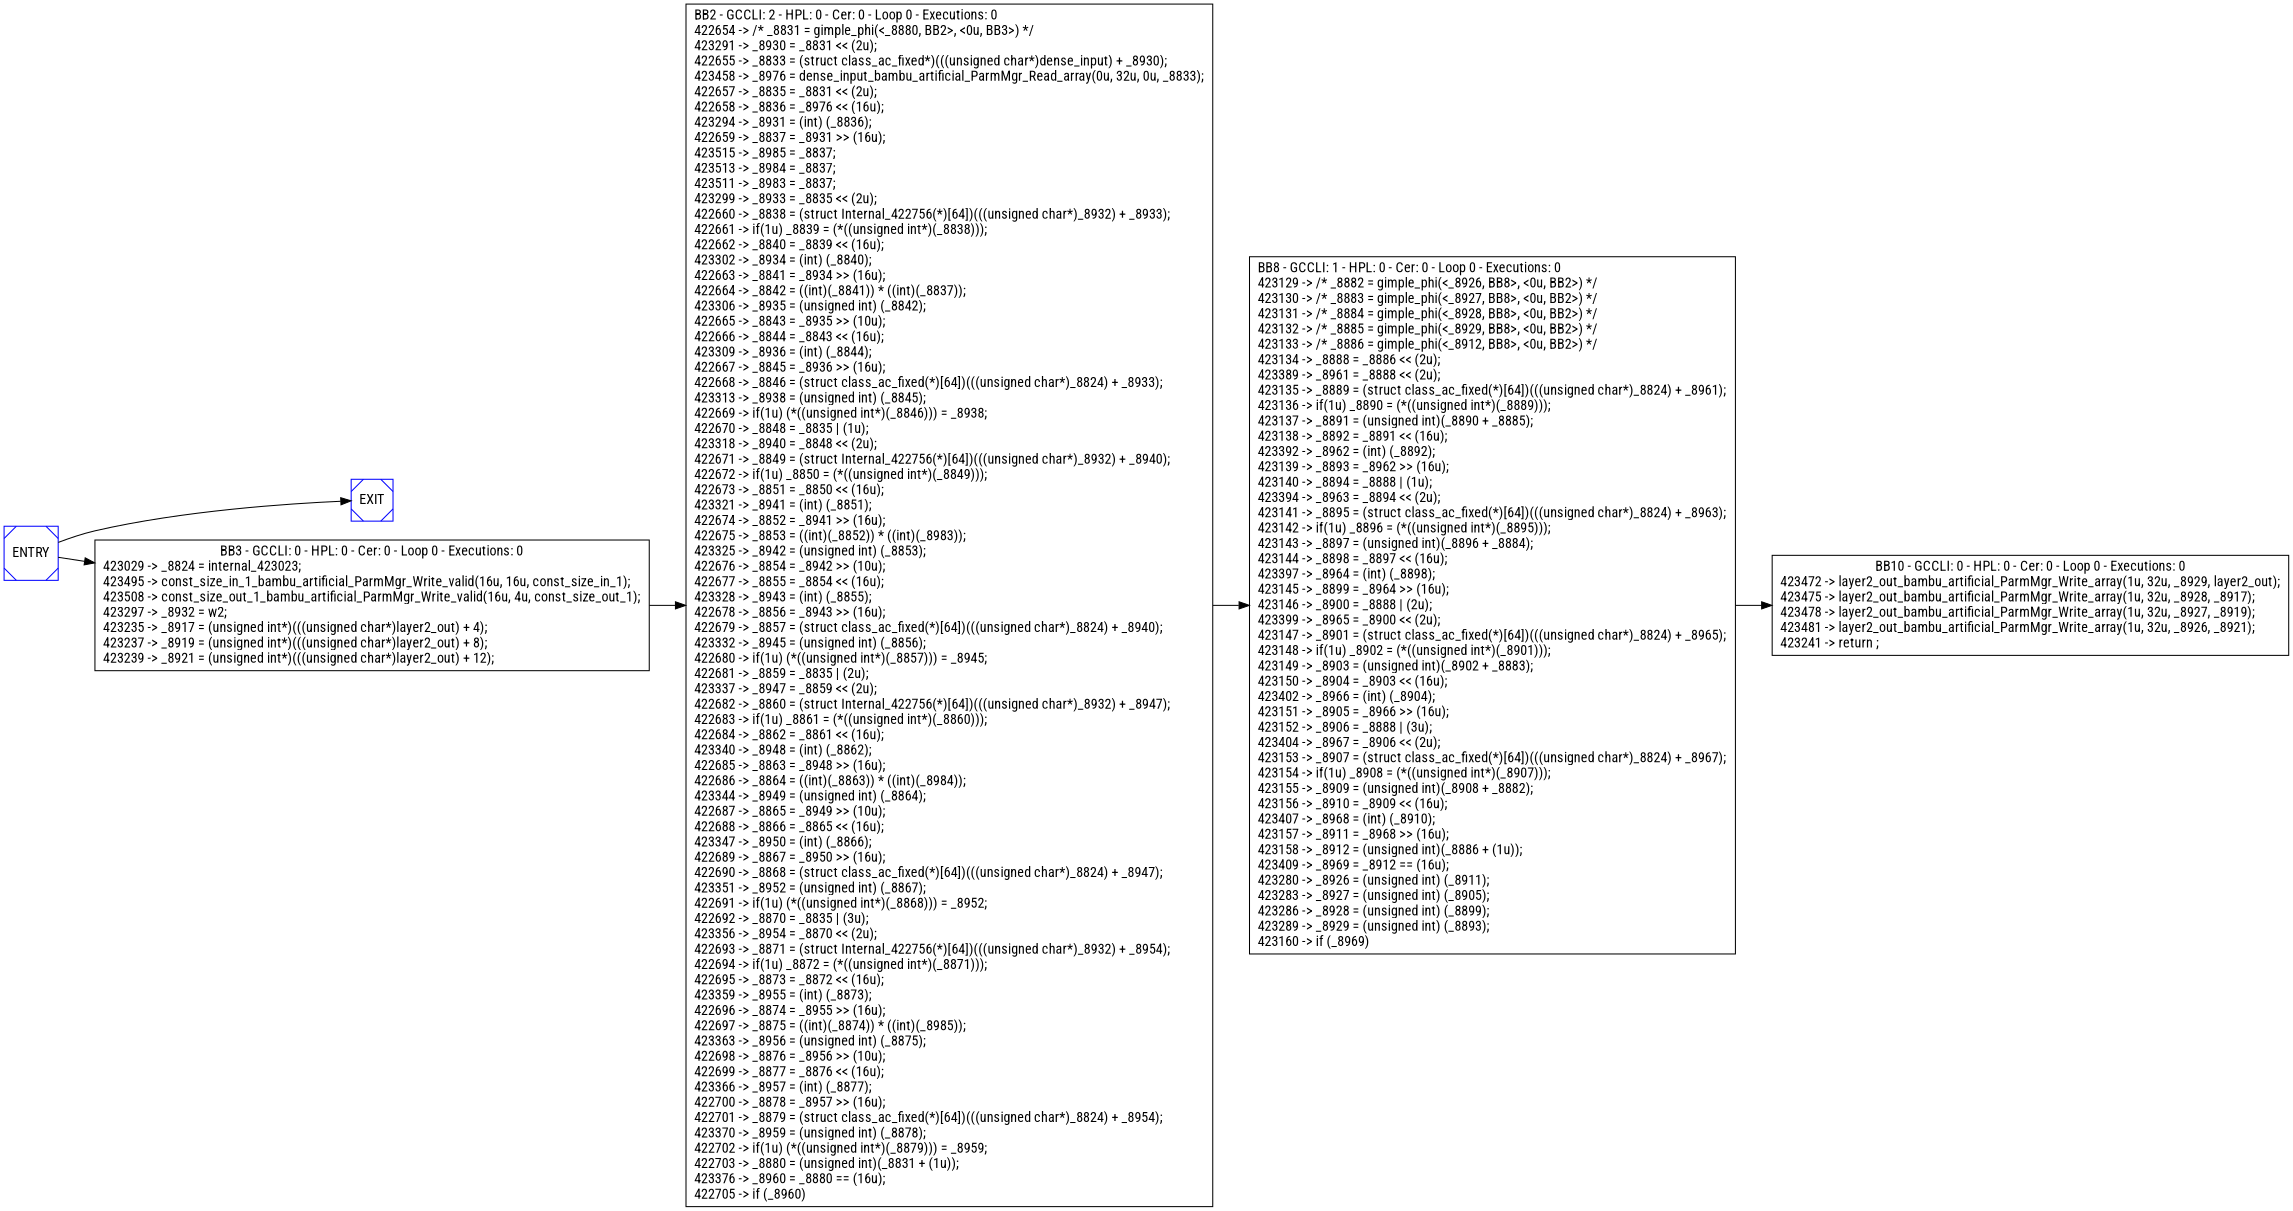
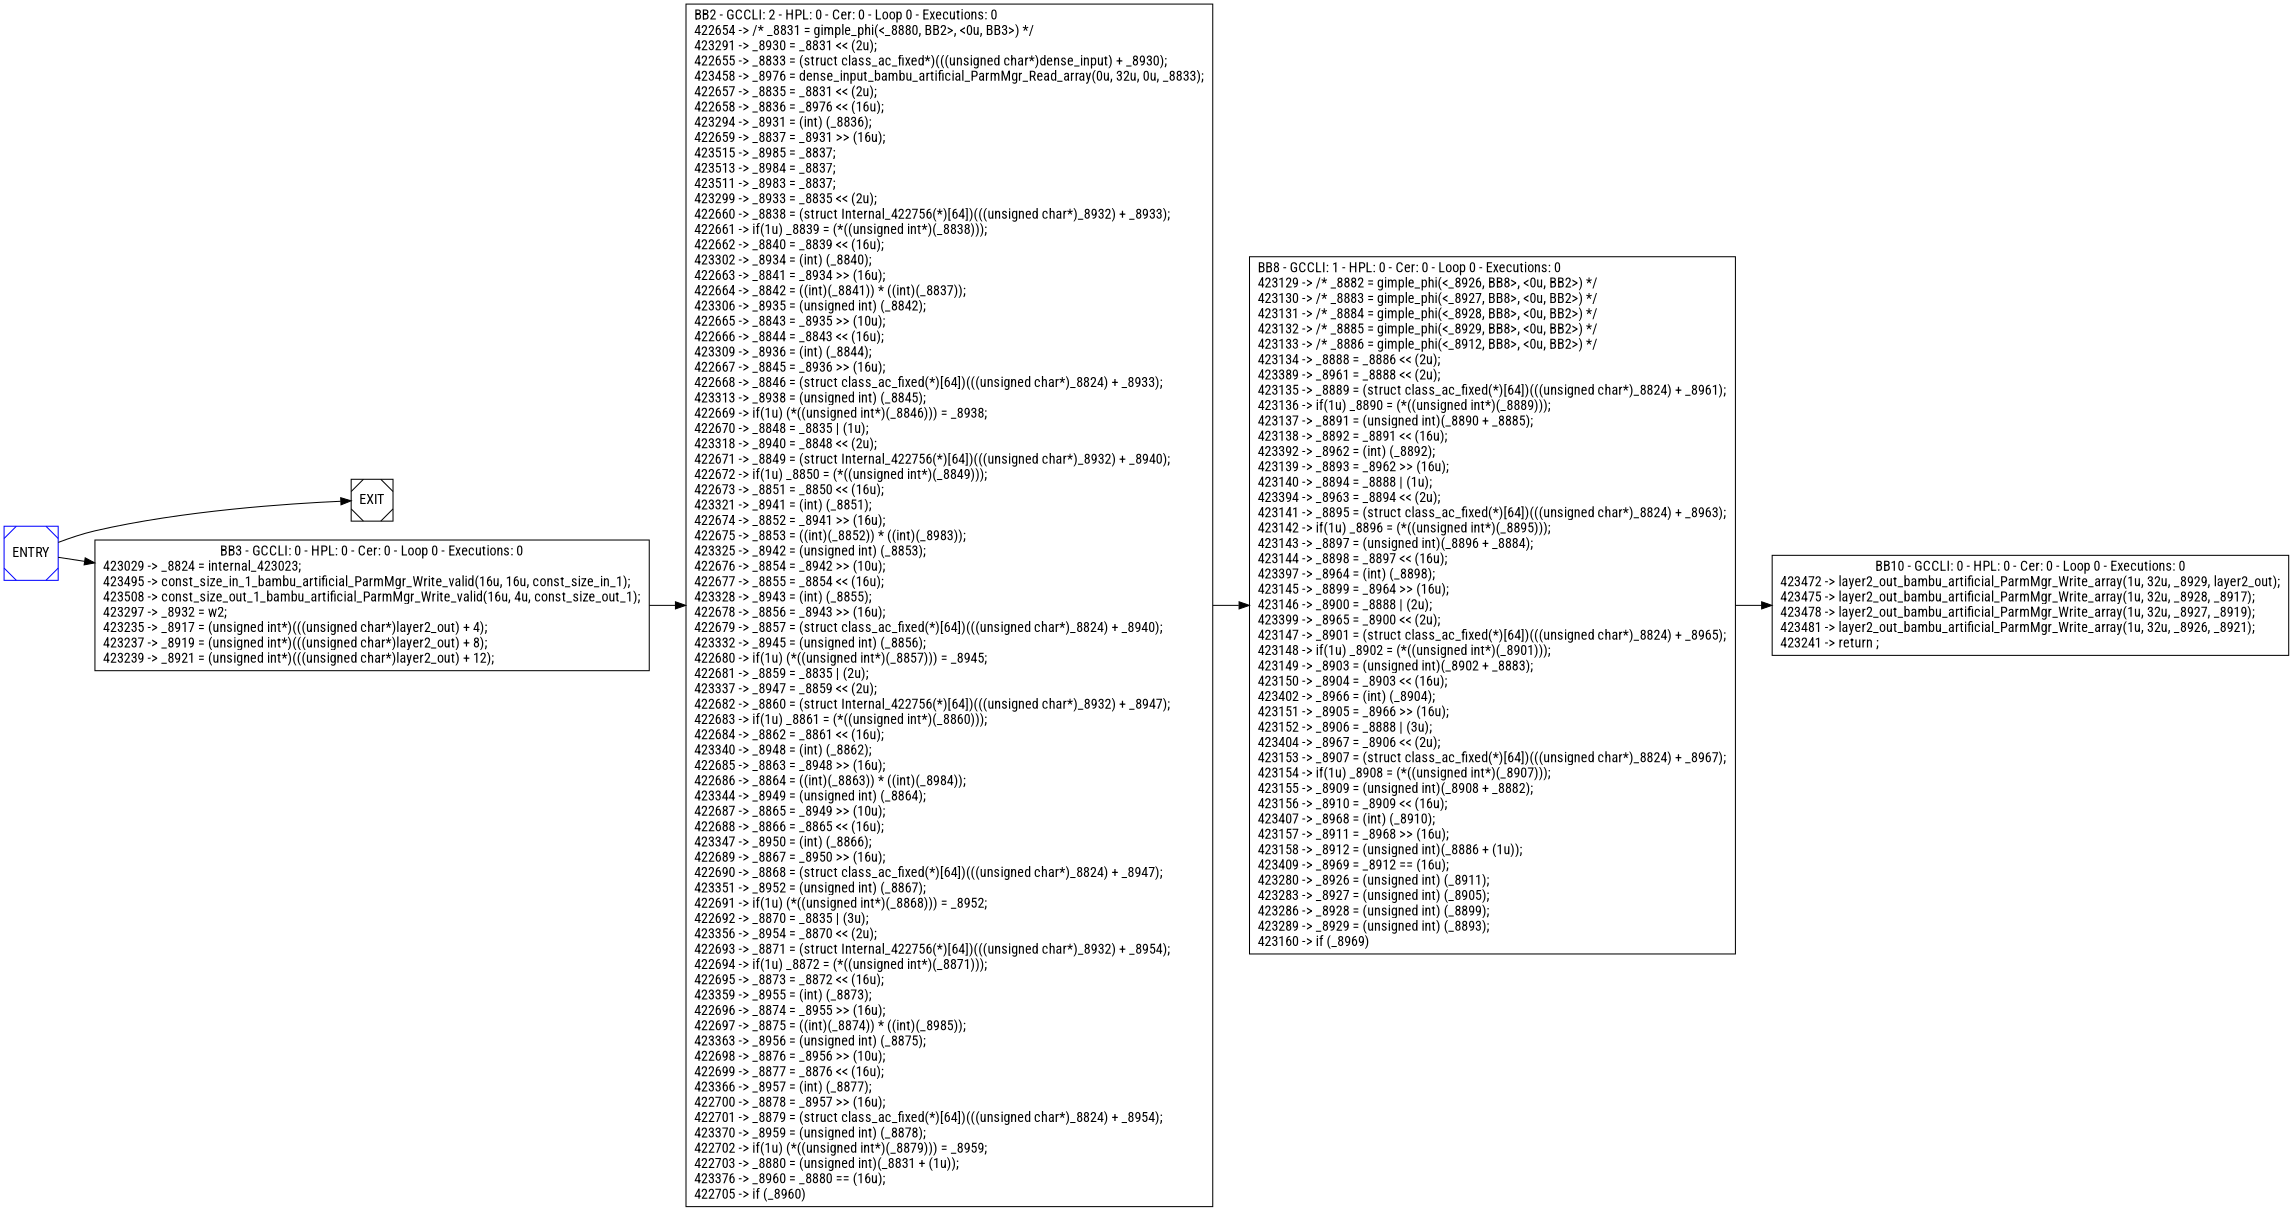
  digraph {
    rankdir=LR
    fontname="Roboto Condensed"
    node [shape=box fontname="Roboto Condensed"]
    edge [fontcolor=blue fontname="Roboto Condensed"]
    n1 [color=blue label=ENTRY shape=Msquare]
-   n2 [color=blue label=EXIT shape=Msquare]
+   n2 [color=black label=EXIT shape=Msquare]
    n3 [label="BB3 - GCCLI: 0 - HPL: 0 - Cer: 0 - Loop 0 - Executions: 0\n423029 -> _8824 = internal_423023;\l423495 -> const_size_in_1_bambu_artificial_ParmMgr_Write_valid(16u, 16u, const_size_in_1);\l423508 -> const_size_out_1_bambu_artificial_ParmMgr_Write_valid(16u, 4u, const_size_out_1);\l423297 -> _8932 = w2;\l423235 -> _8917 = (unsigned int*)(((unsigned char*)layer2_out) + 4);\l423237 -> _8919 = (unsigned int*)(((unsigned char*)layer2_out) + 8);\l423239 -> _8921 = (unsigned int*)(((unsigned char*)layer2_out) + 12);\l"]
    n4 [label="BB2 - GCCLI: 2 - HPL: 0 - Cer: 0 - Loop 0 - Executions: 0\l422654 -> /* _8831 = gimple_phi(<_8880, BB2>, <0u, BB3>) */\l423291 -> _8930 = _8831 << (2u);\l422655 -> _8833 = (struct class_ac_fixed*)(((unsigned char*)dense_input) + _8930);\l423458 -> _8976 = dense_input_bambu_artificial_ParmMgr_Read_array(0u, 32u, 0u, _8833);\l422657 -> _8835 = _8831 << (2u);\l422658 -> _8836 = _8976 << (16u);\l423294 -> _8931 = (int) (_8836);\l422659 -> _8837 = _8931 >> (16u);\l423515 -> _8985 = _8837;\l423513 -> _8984 = _8837;\l423511 -> _8983 = _8837;\l423299 -> _8933 = _8835 << (2u);\l422660 -> _8838 = (struct Internal_422756(*)[64])(((unsigned char*)_8932) + _8933);\l422661 -> if(1u) _8839 = (*((unsigned int*)(_8838)));\l422662 -> _8840 = _8839 << (16u);\l423302 -> _8934 = (int) (_8840);\l422663 -> _8841 = _8934 >> (16u);\l422664 -> _8842 = ((int)(_8841)) * ((int)(_8837));\l423306 -> _8935 = (unsigned int) (_8842);\l422665 -> _8843 = _8935 >> (10u);\l422666 -> _8844 = _8843 << (16u);\l423309 -> _8936 = (int) (_8844);\l422667 -> _8845 = _8936 >> (16u);\l422668 -> _8846 = (struct class_ac_fixed(*)[64])(((unsigned char*)_8824) + _8933);\l423313 -> _8938 = (unsigned int) (_8845);\l422669 -> if(1u) (*((unsigned int*)(_8846))) = _8938;\l422670 -> _8848 = _8835 | (1u);\l423318 -> _8940 = _8848 << (2u);\l422671 -> _8849 = (struct Internal_422756(*)[64])(((unsigned char*)_8932) + _8940);\l422672 -> if(1u) _8850 = (*((unsigned int*)(_8849)));\l422673 -> _8851 = _8850 << (16u);\l423321 -> _8941 = (int) (_8851);\l422674 -> _8852 = _8941 >> (16u);\l422675 -> _8853 = ((int)(_8852)) * ((int)(_8983));\l423325 -> _8942 = (unsigned int) (_8853);\l422676 -> _8854 = _8942 >> (10u);\l422677 -> _8855 = _8854 << (16u);\l423328 -> _8943 = (int) (_8855);\l422678 -> _8856 = _8943 >> (16u);\l422679 -> _8857 = (struct class_ac_fixed(*)[64])(((unsigned char*)_8824) + _8940);\l423332 -> _8945 = (unsigned int) (_8856);\l422680 -> if(1u) (*((unsigned int*)(_8857))) = _8945;\l422681 -> _8859 = _8835 | (2u);\l423337 -> _8947 = _8859 << (2u);\l422682 -> _8860 = (struct Internal_422756(*)[64])(((unsigned char*)_8932) + _8947);\l422683 -> if(1u) _8861 = (*((unsigned int*)(_8860)));\l422684 -> _8862 = _8861 << (16u);\l423340 -> _8948 = (int) (_8862);\l422685 -> _8863 = _8948 >> (16u);\l422686 -> _8864 = ((int)(_8863)) * ((int)(_8984));\l423344 -> _8949 = (unsigned int) (_8864);\l422687 -> _8865 = _8949 >> (10u);\l422688 -> _8866 = _8865 << (16u);\l423347 -> _8950 = (int) (_8866);\l422689 -> _8867 = _8950 >> (16u);\l422690 -> _8868 = (struct class_ac_fixed(*)[64])(((unsigned char*)_8824) + _8947);\l423351 -> _8952 = (unsigned int) (_8867);\l422691 -> if(1u) (*((unsigned int*)(_8868))) = _8952;\l422692 -> _8870 = _8835 | (3u);\l423356 -> _8954 = _8870 << (2u);\l422693 -> _8871 = (struct Internal_422756(*)[64])(((unsigned char*)_8932) + _8954);\l422694 -> if(1u) _8872 = (*((unsigned int*)(_8871)));\l422695 -> _8873 = _8872 << (16u);\l423359 -> _8955 = (int) (_8873);\l422696 -> _8874 = _8955 >> (16u);\l422697 -> _8875 = ((int)(_8874)) * ((int)(_8985));\l423363 -> _8956 = (unsigned int) (_8875);\l422698 -> _8876 = _8956 >> (10u);\l422699 -> _8877 = _8876 << (16u);\l423366 -> _8957 = (int) (_8877);\l422700 -> _8878 = _8957 >> (16u);\l422701 -> _8879 = (struct class_ac_fixed(*)[64])(((unsigned char*)_8824) + _8954);\l423370 -> _8959 = (unsigned int) (_8878);\l422702 -> if(1u) (*((unsigned int*)(_8879))) = _8959;\l422703 -> _8880 = (unsigned int)(_8831 + (1u));\l423376 -> _8960 = _8880 == (16u);\l422705 -> if (_8960)\l"]
    n5 [label="BB8 - GCCLI: 1 - HPL: 0 - Cer: 0 - Loop 0 - Executions: 0\l423129 -> /* _8882 = gimple_phi(<_8926, BB8>, <0u, BB2>) */\l423130 -> /* _8883 = gimple_phi(<_8927, BB8>, <0u, BB2>) */\l423131 -> /* _8884 = gimple_phi(<_8928, BB8>, <0u, BB2>) */\l423132 -> /* _8885 = gimple_phi(<_8929, BB8>, <0u, BB2>) */\l423133 -> /* _8886 = gimple_phi(<_8912, BB8>, <0u, BB2>) */\l423134 -> _8888 = _8886 << (2u);\l423389 -> _8961 = _8888 << (2u);\l423135 -> _8889 = (struct class_ac_fixed(*)[64])(((unsigned char*)_8824) + _8961);\l423136 -> if(1u) _8890 = (*((unsigned int*)(_8889)));\l423137 -> _8891 = (unsigned int)(_8890 + _8885);\l423138 -> _8892 = _8891 << (16u);\l423392 -> _8962 = (int) (_8892);\l423139 -> _8893 = _8962 >> (16u);\l423140 -> _8894 = _8888 | (1u);\l423394 -> _8963 = _8894 << (2u);\l423141 -> _8895 = (struct class_ac_fixed(*)[64])(((unsigned char*)_8824) + _8963);\l423142 -> if(1u) _8896 = (*((unsigned int*)(_8895)));\l423143 -> _8897 = (unsigned int)(_8896 + _8884);\l423144 -> _8898 = _8897 << (16u);\l423397 -> _8964 = (int) (_8898);\l423145 -> _8899 = _8964 >> (16u);\l423146 -> _8900 = _8888 | (2u);\l423399 -> _8965 = _8900 << (2u);\l423147 -> _8901 = (struct class_ac_fixed(*)[64])(((unsigned char*)_8824) + _8965);\l423148 -> if(1u) _8902 = (*((unsigned int*)(_8901)));\l423149 -> _8903 = (unsigned int)(_8902 + _8883);\l423150 -> _8904 = _8903 << (16u);\l423402 -> _8966 = (int) (_8904);\l423151 -> _8905 = _8966 >> (16u);\l423152 -> _8906 = _8888 | (3u);\l423404 -> _8967 = _8906 << (2u);\l423153 -> _8907 = (struct class_ac_fixed(*)[64])(((unsigned char*)_8824) + _8967);\l423154 -> if(1u) _8908 = (*((unsigned int*)(_8907)));\l423155 -> _8909 = (unsigned int)(_8908 + _8882);\l423156 -> _8910 = _8909 << (16u);\l423407 -> _8968 = (int) (_8910);\l423157 -> _8911 = _8968 >> (16u);\l423158 -> _8912 = (unsigned int)(_8886 + (1u));\l423409 -> _8969 = _8912 == (16u);\l423280 -> _8926 = (unsigned int) (_8911);\l423283 -> _8927 = (unsigned int) (_8905);\l423286 -> _8928 = (unsigned int) (_8899);\l423289 -> _8929 = (unsigned int) (_8893);\l423160 -> if (_8969)\l"]
    n6 [label="BB10 - GCCLI: 0 - HPL: 0 - Cer: 0 - Loop 0 - Executions: 0\n423472 -> layer2_out_bambu_artificial_ParmMgr_Write_array(1u, 32u, _8929, layer2_out);\l423475 -> layer2_out_bambu_artificial_ParmMgr_Write_array(1u, 32u, _8928, _8917);\l423478 -> layer2_out_bambu_artificial_ParmMgr_Write_array(1u, 32u, _8927, _8919);\l423481 -> layer2_out_bambu_artificial_ParmMgr_Write_array(1u, 32u, _8926, _8921);\l423241 -> return ;\l"]
    n1 -> n2
    n1 -> n3
    n3 -> n4
    n4 -> n5
    n5 -> n6
  }
